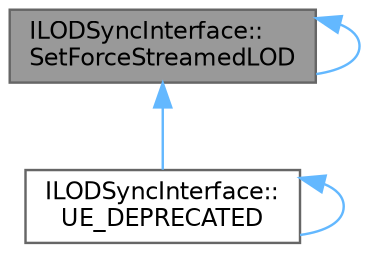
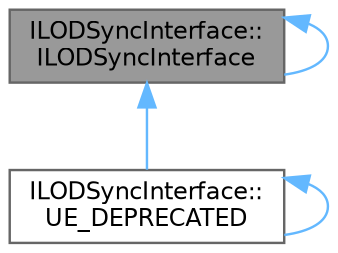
  digraph {
    rankdir=TB
    node [fontname=Helvetica fontsize=10 shape=box style=filled]
    edge [color=steelblue1 dir=back fontname=Helvetica fontsize=10 labelfontname=Helvetica labelfontsize=10 style=solid]
-   n1 [color=gray40 fillcolor=grey60 fontcolor=black height=0.2 label="ILODSyncInterface::\lSetForceStreamedLOD" width=0.4]
+   n1 [color=gray40 fillcolor=grey60 fontcolor=black height=0.2 label="ILODSyncInterface::\lILODSyncInterface" width=0.4]
    n2 [color=grey40 fillcolor=white height=0.2 label="ILODSyncInterface::\lUE_DEPRECATED" width=0.4]
    n1 -> n1
    n1 -> n2
    n2 -> n2
  }
